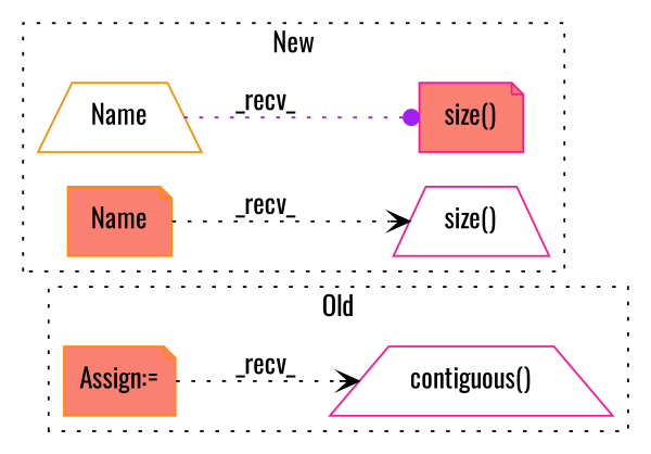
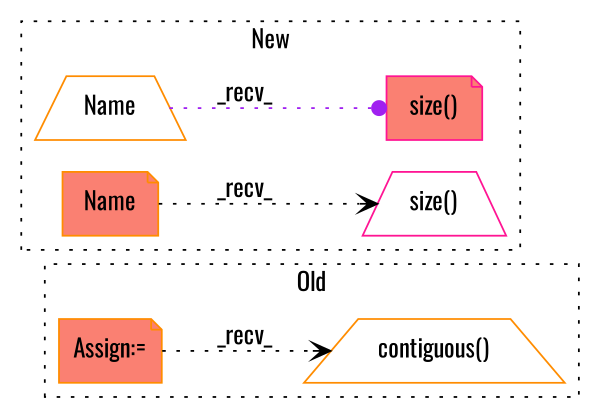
  digraph {
    rankdir=LR
    fontname=Oswald
    node [a=75 l="7,1" shape=trapezium style=filled fillcolor=white color=deeppink fontname=Oswald]
    edge [color=black style=dotted arrowhead=vee fontname=Oswald]
-   n1 [l=72 label="contiguous()" s=1956]
+   n1 [l=72 label="contiguous()" s=1956 color=darkorange]
    n2 [a=68 l=3 label="Assign:=" s=1805 shape=note fillcolor=salmon color=darkorange]
    n3 [label="size()" s="1817,1825" shape=note fillcolor=salmon]
    n4 [label="size()" s="1795,1803"]
    n5 [a=87 l=1 label=Name s=1817 color=darkorange]
    n6 [a=87 l=1 label=Name s=1795 shape=note fillcolor=salmon color=darkorange]
    subgraph cluster_1 {
      label=Old
      style=dotted
      n1
      n2
    }
    subgraph cluster_2 {
      label=New
      style=dotted
      n3
      n4
      n5
      n6
    }
    n2 -> n1 [label=_recv_]
    n5 -> n3 [label=_recv_ color=purple arrowhead=dot]
    n6 -> n4 [label=_recv_]
  }
